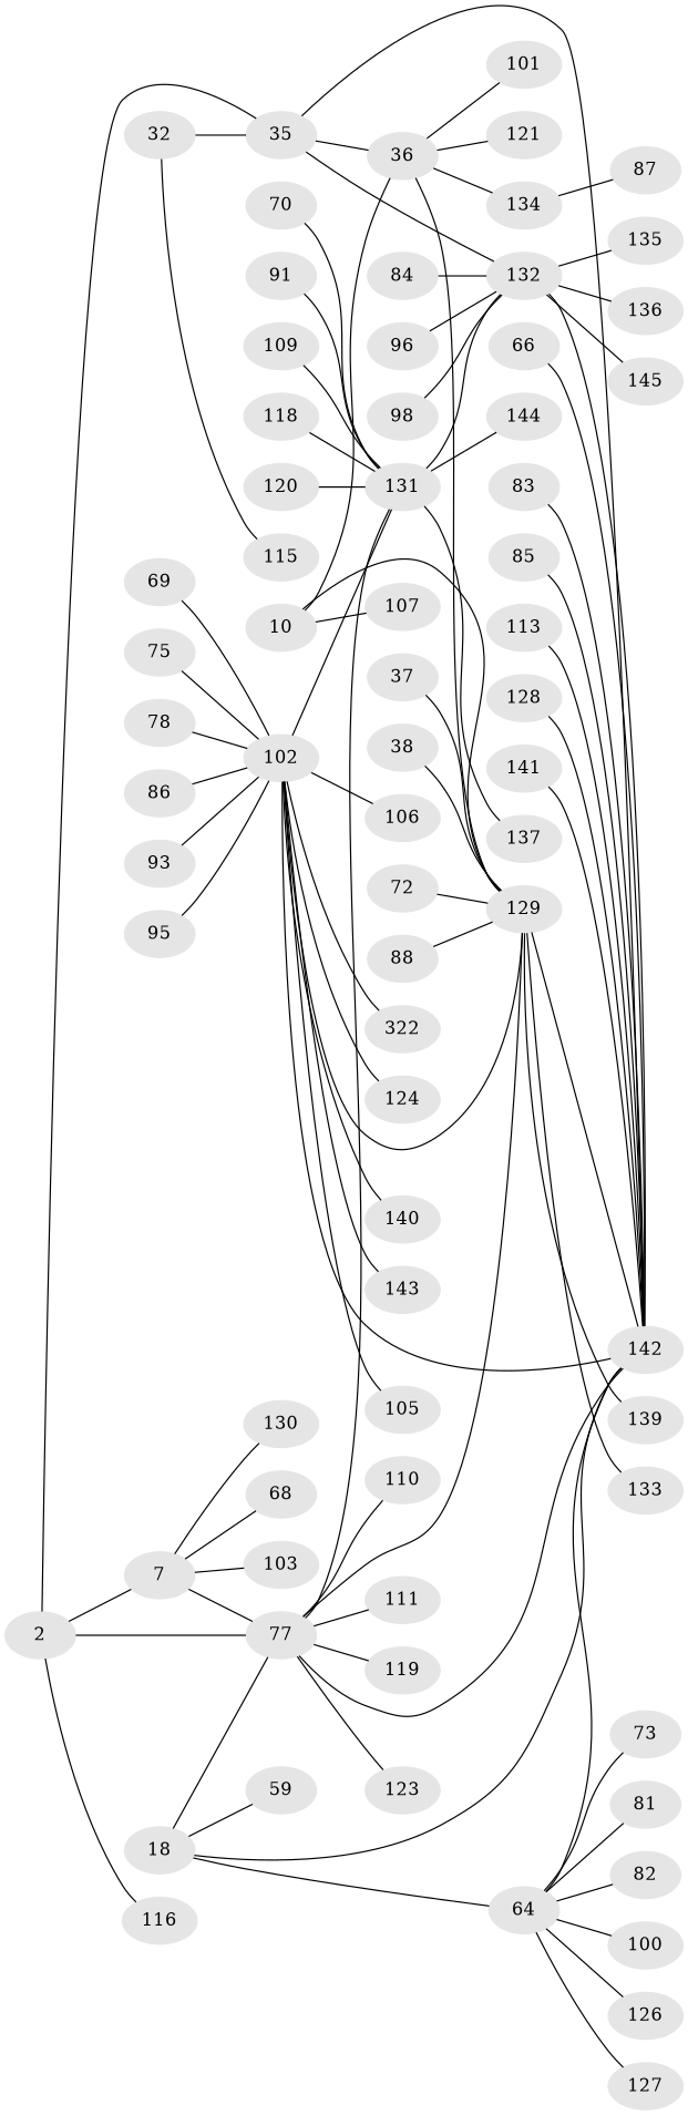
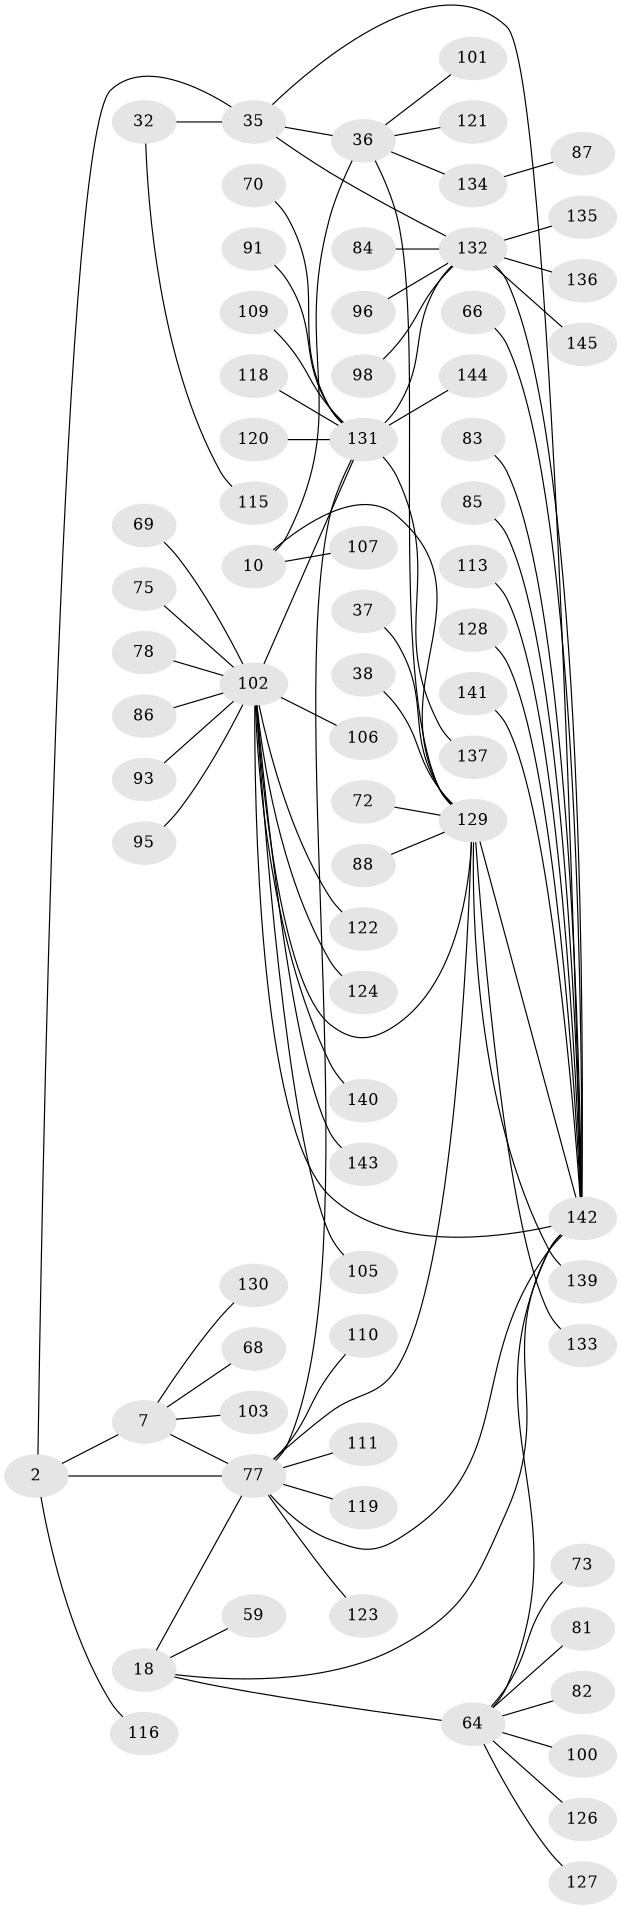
  graph {
    rankdir=LR
    node [color=gray90 style=filled]
    2 [super="+1"]
    7 [super="+4"]
    35 [super="+31"]
    77 [super="+65"]
    116
    68
    103
    130
    36 [super="+13"]
    142 [super="+117+94+104+138+19+54+21+57"]
    132 [super="+34+43+44+50+71+79"]
    129 [super="+76+14"]
    131 [super="+67"]
    110
    111
    119
    123
    10 [super="+9"]
    107
    101
    121
    134
    133
    139
    18 [super="+17"]
    59 [super="+58"]
    64 [super="+20+60"]
    73
    81
    82
    100
    126
    127 [super="+89"]
    32 [super="+30"]
    115
    135 [super="+125"]
    136
    145
    87 [super="+52"]
    37
    38
    66
    102 [super="+28+97+45+47+55"]
    105 [super="+53"]
    106
-   122 [super="+112" label=322]
+   122 [super="+112"]
    124
    140 [super="+51"]
    143
    69
    137
    144
    70
    72
    75
    78
    83
    84
    85
    86
    88
    91
    93
    95
    96
    98
    109 [super="+46"]
    113
    118
    120
    128
    141 [super="+92"]
    2 -- 7 [weight=4]
    2 -- 35
    2 -- 77 [weight=6]
    2 -- 116
    7 -- 77 [weight=6]
    7 -- 68
    7 -- 103
    7 -- 130
    35 -- 36
    35 -- 142
    35 -- 132 [weight=6]
    77 -- 142
    77 -- 129
    77 -- 131
    77 -- 110
    77 -- 111
    77 -- 119
    77 -- 123
    36 -- 129 [weight=6]
    36 -- 101
    36 -- 121
    36 -- 134
    132 -- 142
    132 -- 135
    132 -- 136
    132 -- 145
    129 -- 142 [weight=2]
    129 -- 133
    129 -- 139
    131 -- 132
    131 -- 137
    131 -- 144
    10 -- 36 [weight=4]
    10 -- 129 [weight=6]
    10 -- 107
    134 -- 87
    18 -- 77
    18 -- 142 [weight=6]
    18 -- 59
    18 -- 64 [weight=4]
    64 -- 142 [weight=6]
    64 -- 73
    64 -- 81
    64 -- 82
    64 -- 100
    64 -- 126
    64 -- 127
    32 -- 35 [weight=4]
    32 -- 115
    37 -- 129
    38 -- 129
    66 -- 142
    102 -- 142 [weight=4]
    102 -- 129 [weight=2]
    102 -- 131 [weight=12]
    102 -- 105
    102 -- 106
    102 -- 122
    102 -- 124
    102 -- 140
    102 -- 143
    69 -- 102
    70 -- 131
    72 -- 129
    75 -- 102
    78 -- 102
    83 -- 142
    84 -- 132
    85 -- 142
    86 -- 102
    88 -- 129
    91 -- 131
    93 -- 102
    95 -- 102
    96 -- 132
    98 -- 132
    109 -- 131
    113 -- 142
    118 -- 131
    120 -- 131
    128 -- 142
    141 -- 142
  }
